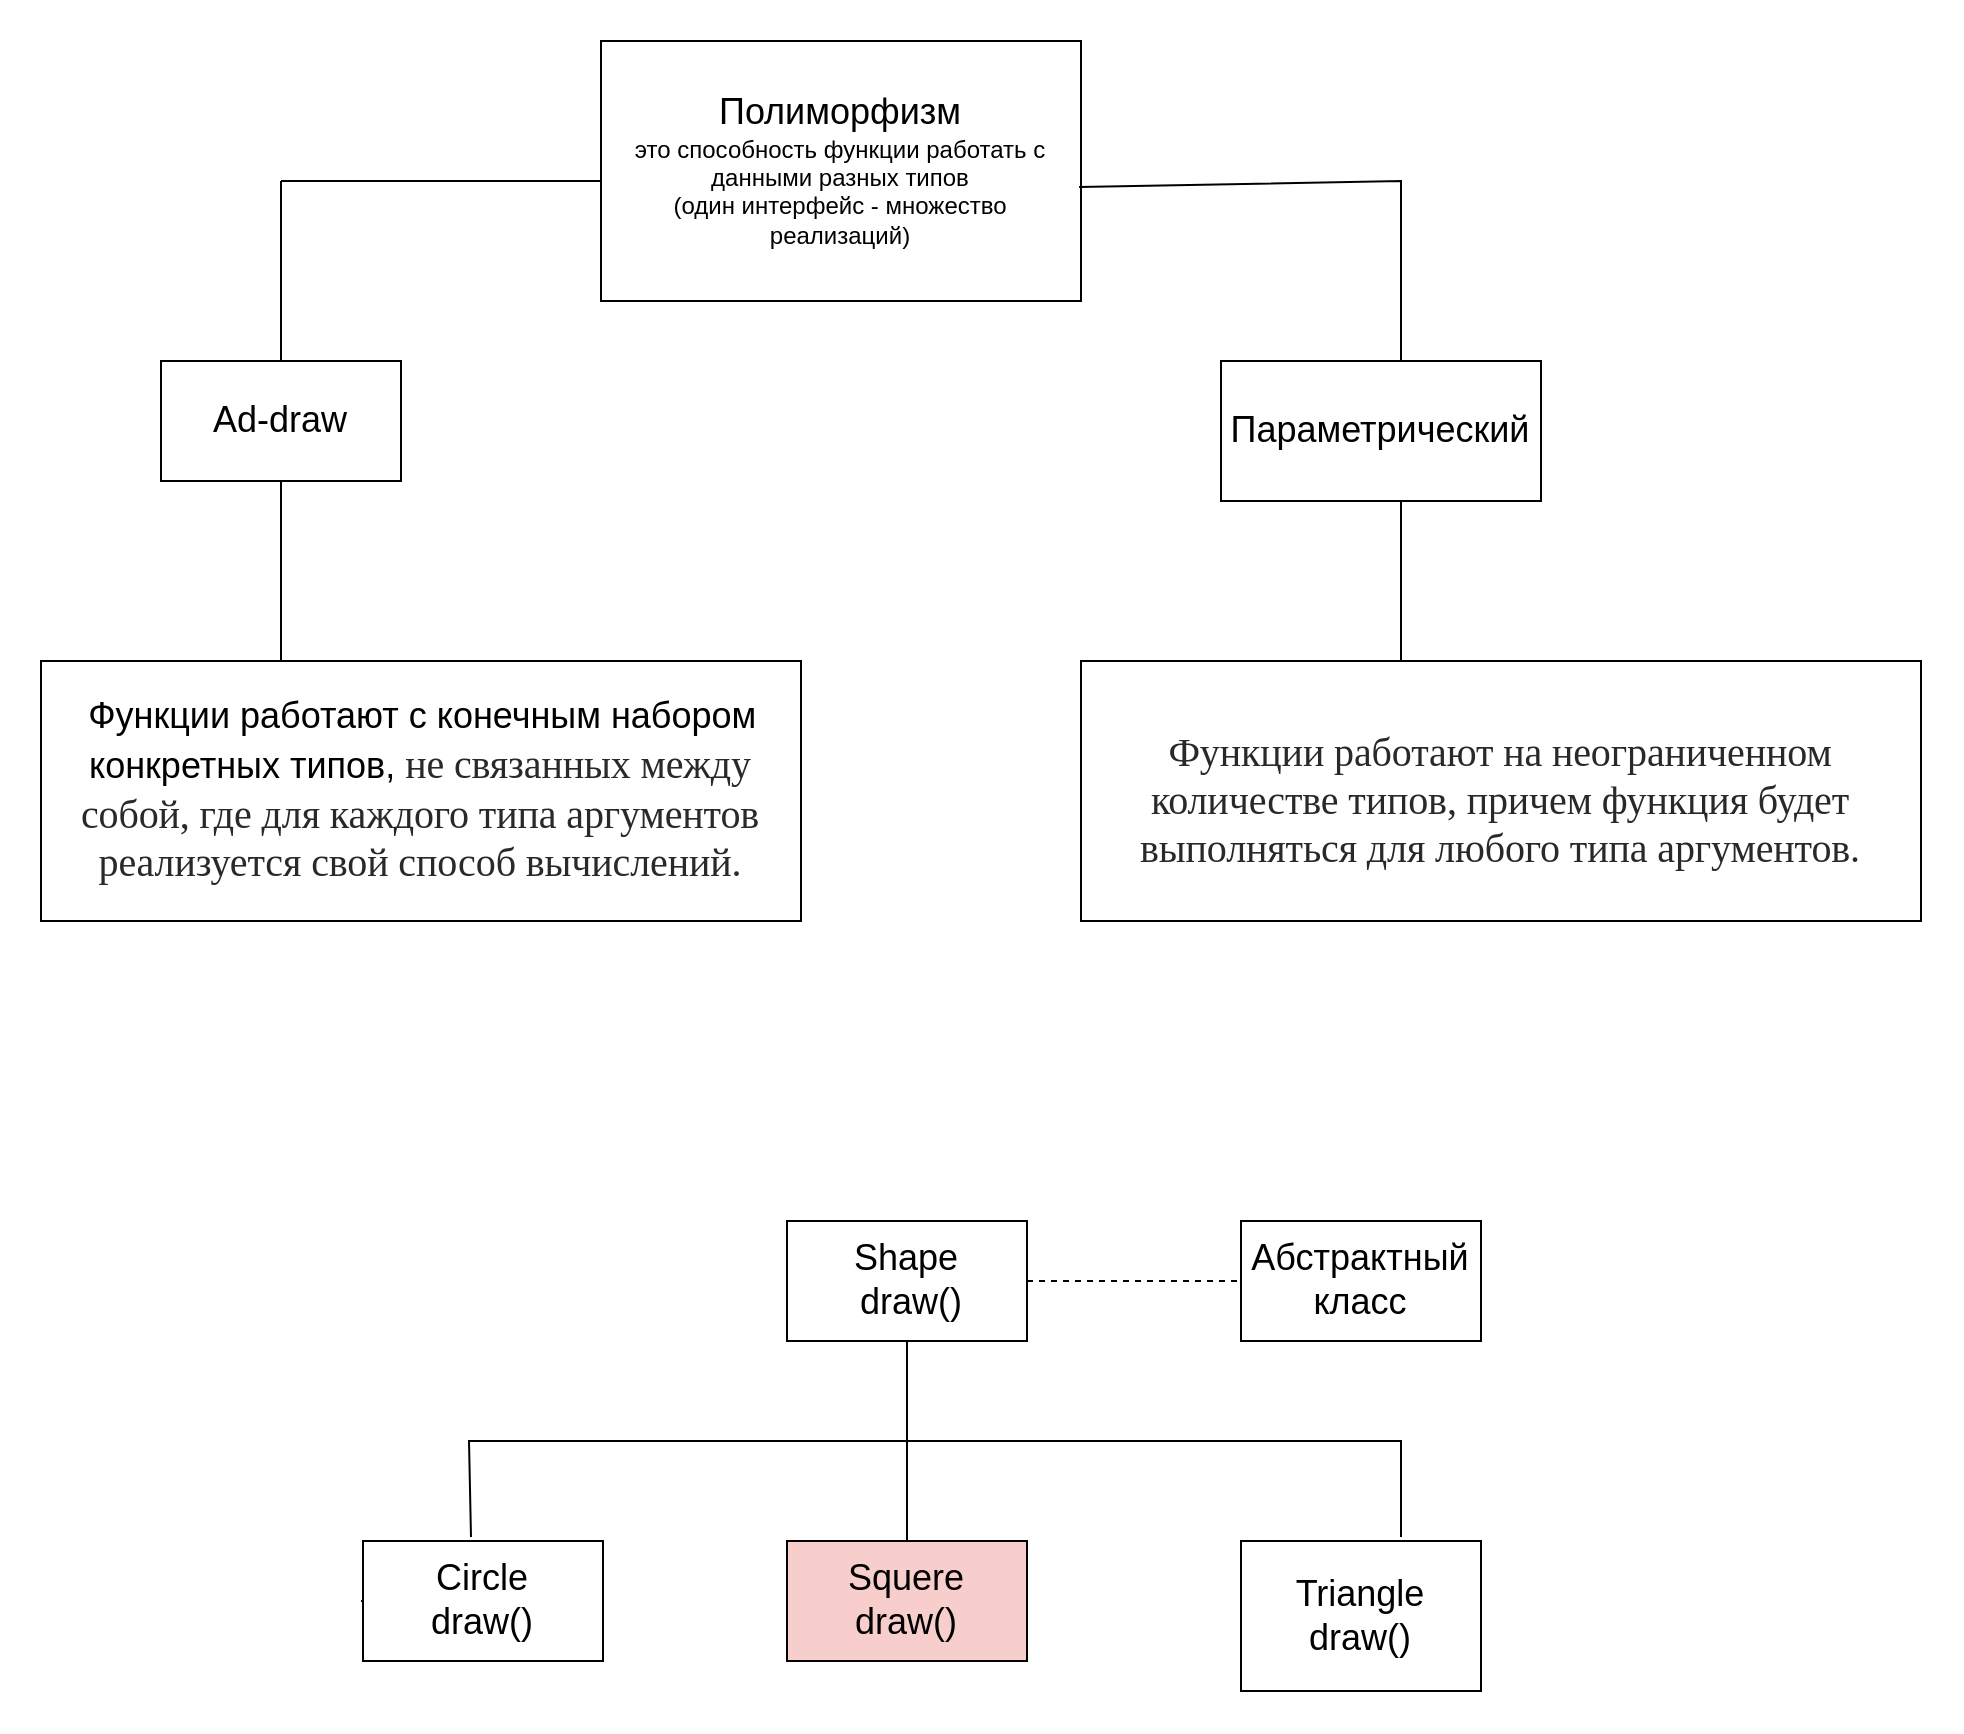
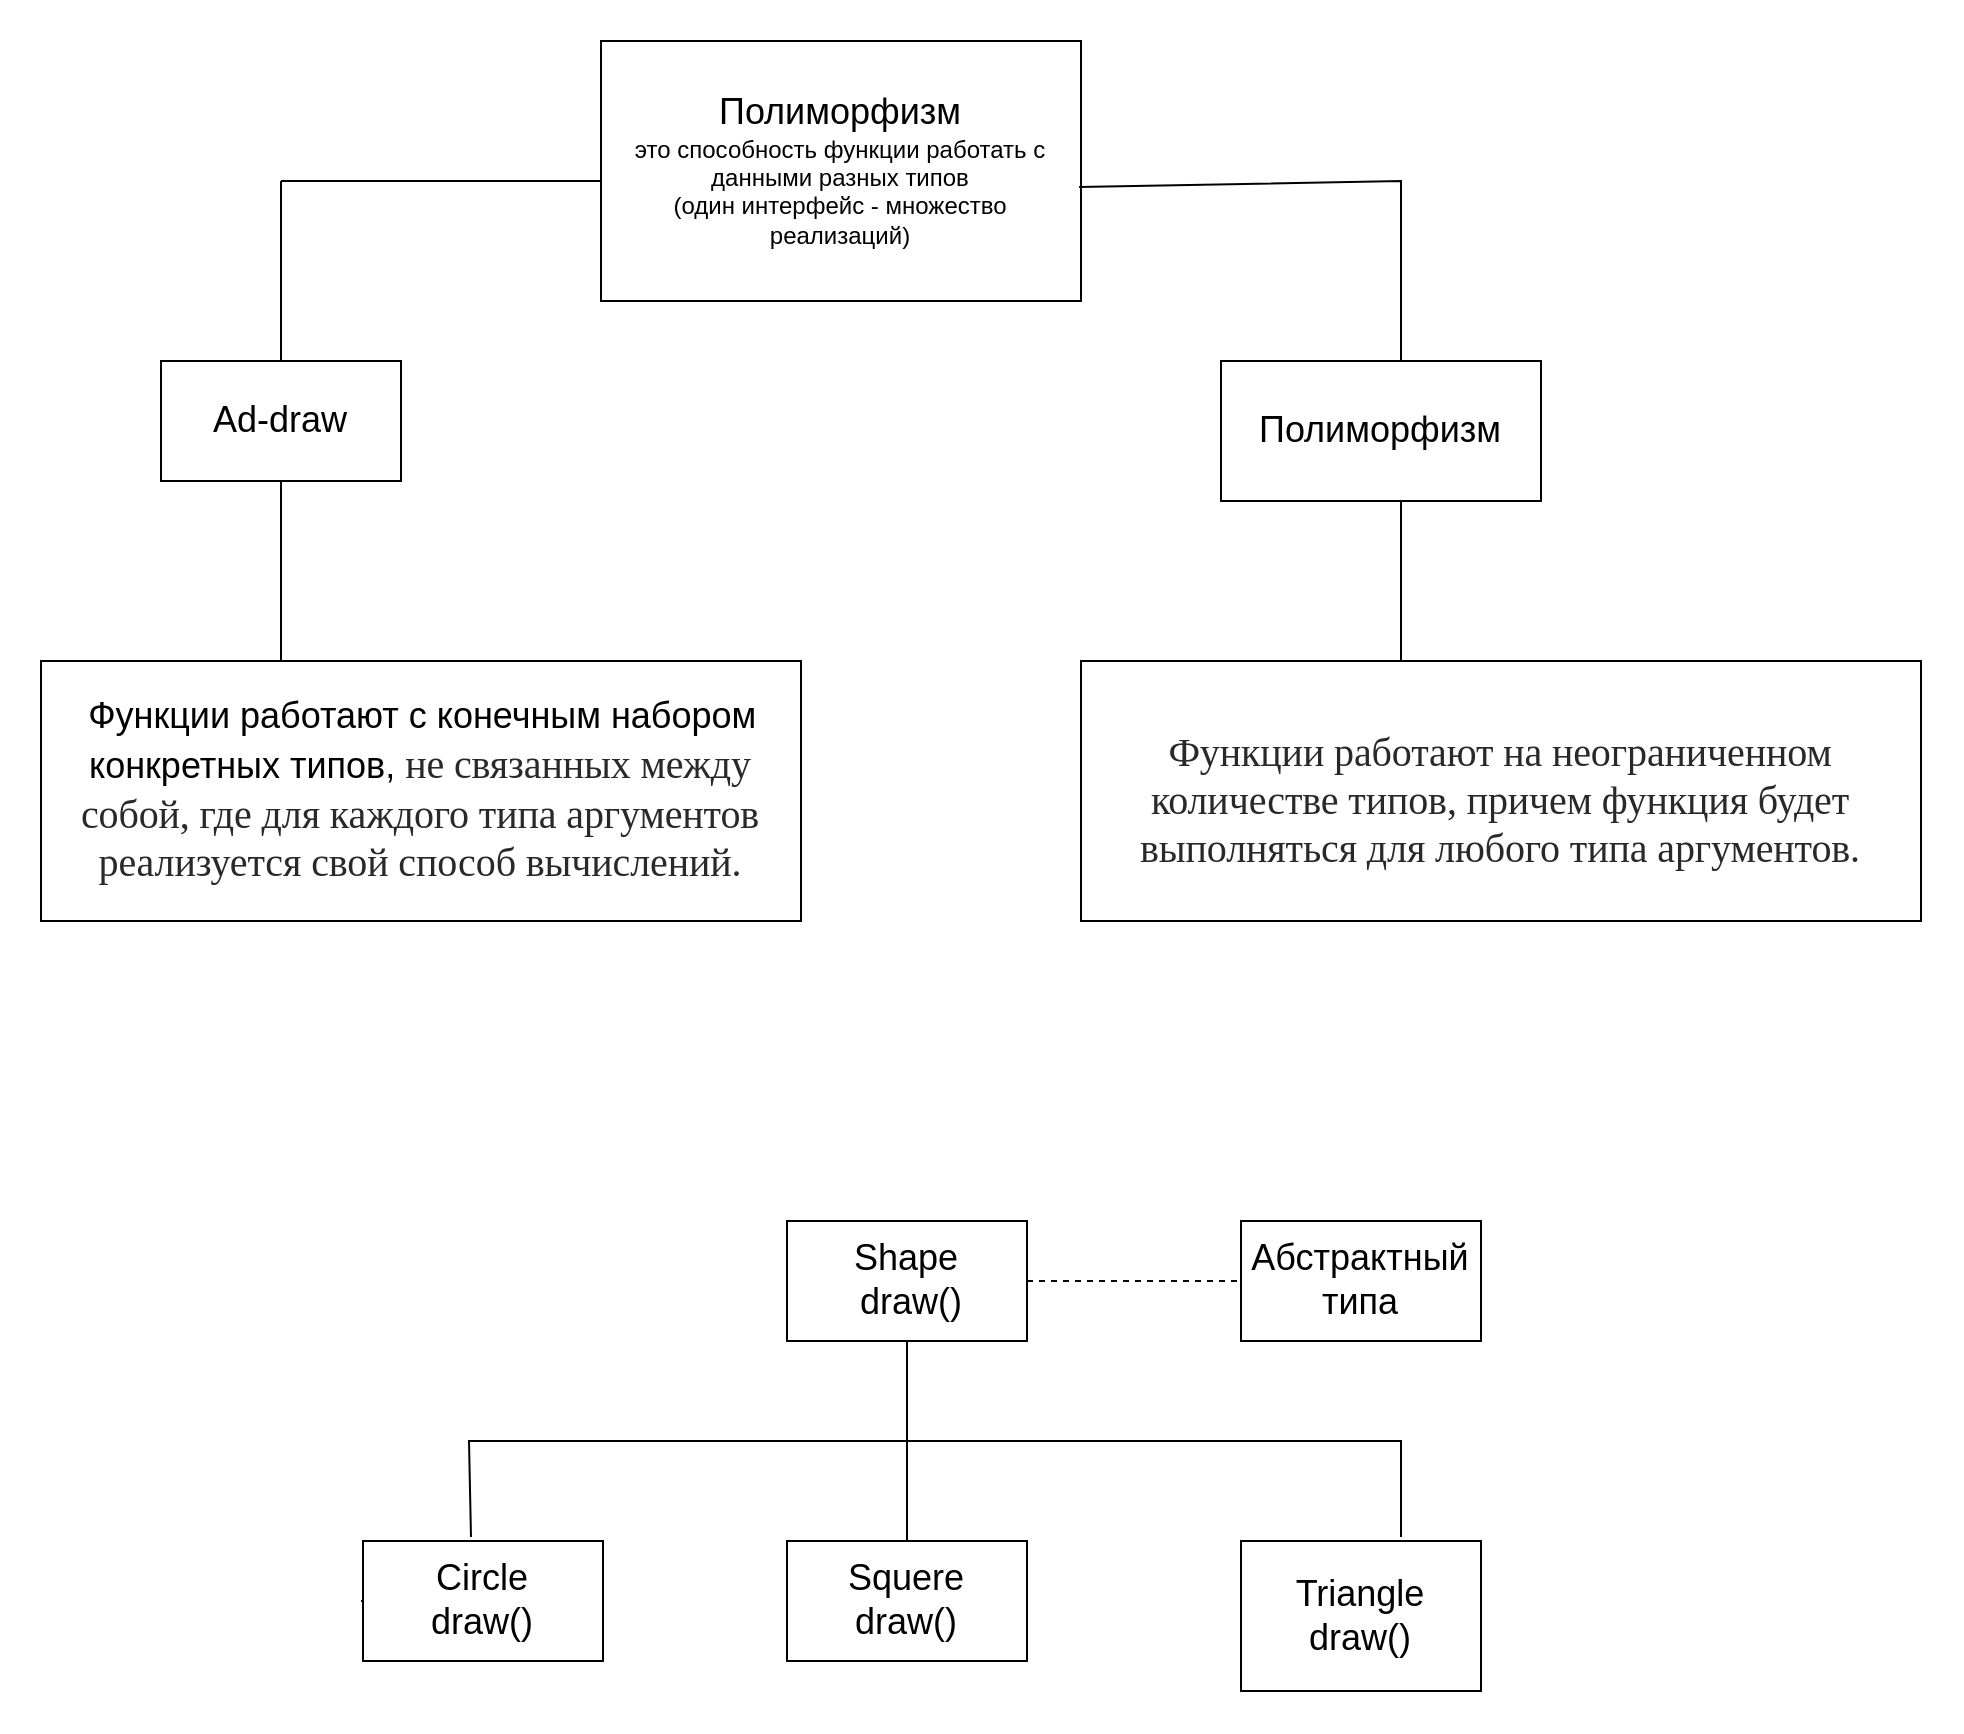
  <mxCell id="0" />
  <mxCell id="1" parent="0" />
  <mxCell id="2" value="" style="endArrow=none;html=1;rounded=0;fontSize=18;exitX=1;exitY=0.5;exitDx=0;exitDy=0;" edge="1" parent="1" source="18"><mxGeometry width="50" height="50" relative="1" as="geometry"><mxPoint x="550" y="710" as="sourcePoint" /><mxPoint x="180" y="800" as="targetPoint" /><Array as="points"><mxPoint x="180" y="800" /></Array></mxGeometry></mxCell>
  <mxCell id="3" value="&lt;font style=&quot;font-size: 18px;&quot;&gt;Полиморфизм&lt;/font&gt;&lt;br&gt;это способность функции работать с данными разных типов&lt;br&gt;(один интерфейс - множество реализаций)" style="rounded=0;whiteSpace=wrap;html=1;" vertex="1" parent="1"><mxGeometry x="300" y="20" width="240" height="130" as="geometry" /></mxCell>
  <mxCell id="4" value="" style="endArrow=none;html=1;rounded=0;fontSize=18;" edge="1" parent="1"><mxGeometry width="50" height="50" relative="1" as="geometry"><mxPoint x="140" y="90" as="sourcePoint" /><mxPoint x="300" y="90" as="targetPoint" /></mxGeometry></mxCell>
  <mxCell id="5" value="" style="endArrow=none;html=1;rounded=0;fontSize=18;" edge="1" parent="1"><mxGeometry width="50" height="50" relative="1" as="geometry"><mxPoint x="140" y="180" as="sourcePoint" /><mxPoint x="140" y="90" as="targetPoint" /><Array as="points"><mxPoint x="140" y="150" /></Array></mxGeometry></mxCell>
  <mxCell id="6" value="" style="endArrow=none;html=1;rounded=0;fontSize=18;entryX=0.996;entryY=0.562;entryDx=0;entryDy=0;entryPerimeter=0;" edge="1" parent="1" target="3"><mxGeometry width="50" height="50" relative="1" as="geometry"><mxPoint x="700" y="180" as="sourcePoint" /><mxPoint x="460" y="180" as="targetPoint" /><Array as="points"><mxPoint x="700" y="90" /></Array></mxGeometry></mxCell>
  <mxCell id="7" value="Ad-draw" style="rounded=0;whiteSpace=wrap;html=1;fontSize=18;" vertex="1" parent="1"><mxGeometry x="80" y="180" width="120" height="60" as="geometry" /></mxCell>
- <mxCell id="8" value="Параметрический" style="rounded=0;whiteSpace=wrap;html=1;fontSize=18;" vertex="1" parent="1"><mxGeometry x="610" y="180" width="160" height="70" as="geometry" /></mxCell>
+ <mxCell id="8" value="Полиморфизм" style="rounded=0;whiteSpace=wrap;html=1;fontSize=18;" vertex="1" parent="1"><mxGeometry x="610" y="180" width="160" height="70" as="geometry" /></mxCell>
  <mxCell id="9" value="" style="endArrow=none;html=1;rounded=0;fontSize=8;" edge="1" parent="1"><mxGeometry width="50" height="50" relative="1" as="geometry"><mxPoint x="700" y="330" as="sourcePoint" /><mxPoint x="700" y="250" as="targetPoint" /><Array as="points"><mxPoint x="700" y="250" /></Array></mxGeometry></mxCell>
  <mxCell id="10" value="&lt;br&gt;&lt;span style=&quot;color: rgb(41, 41, 41); font-family: source-serif-pro, Georgia, Cambria, &amp;quot;Times New Roman&amp;quot;, Times, serif; font-size: 20px; font-style: normal; font-variant-ligatures: normal; font-variant-caps: normal; font-weight: 400; letter-spacing: -0.06px; orphans: 2; text-align: left; text-indent: 0px; text-transform: none; widows: 2; word-spacing: 0px; -webkit-text-stroke-width: 0px; background-color: rgb(255, 255, 255); text-decoration-thickness: initial; text-decoration-style: initial; text-decoration-color: initial; float: none; display: inline !important;&quot;&gt;Функции работают на неограниченном количестве типов, причем функция будет выполняться для любого типа аргументов.&lt;/span&gt;&lt;br&gt;" style="rounded=0;whiteSpace=wrap;html=1;fontSize=8;" vertex="1" parent="1"><mxGeometry x="540" y="330" width="420" height="130" as="geometry" /></mxCell>
  <mxCell id="11" value="" style="endArrow=none;html=1;rounded=0;fontSize=8;" edge="1" parent="1"><mxGeometry width="50" height="50" relative="1" as="geometry"><mxPoint x="140" y="330" as="sourcePoint" /><mxPoint x="140" y="240" as="targetPoint" /><Array as="points"><mxPoint x="140" y="240" /></Array></mxGeometry></mxCell>
  <mxCell id="12" value="&amp;nbsp;&lt;font style=&quot;font-size: 18px;&quot;&gt;Ф&lt;/font&gt;&lt;font style=&quot;font-size: 18px;&quot;&gt;ункции работают с конечным набором конкретных типов,&lt;/font&gt;&lt;span style=&quot;box-sizing: inherit; font-weight: 700; font-family: source-serif-pro, Georgia, Cambria, &amp;quot;Times New Roman&amp;quot;, Times, serif; color: rgb(41, 41, 41); font-size: 20px; letter-spacing: -0.06px; text-align: left; background-color: rgb(255, 255, 255);&quot; class=&quot;ih hj&quot;&gt;&amp;nbsp;&lt;/span&gt;&lt;span style=&quot;color: rgb(41, 41, 41); font-family: source-serif-pro, Georgia, Cambria, &amp;quot;Times New Roman&amp;quot;, Times, serif; font-size: 20px; letter-spacing: -0.06px; text-align: left; background-color: rgb(255, 255, 255);&quot;&gt;не связанных между собой, где для каждого типа аргументов реализуется свой способ вычислений.&lt;/span&gt;" style="rounded=0;whiteSpace=wrap;html=1;fontSize=8;" vertex="1" parent="1"><mxGeometry y="330" width="380" height="130" as="geometry" x="20" /></mxCell>
  <mxCell id="13" value="Shape&lt;br&gt;&amp;nbsp; draw()&amp;nbsp;&lt;br&gt;" style="rounded=0;whiteSpace=wrap;html=1;fontSize=18;" vertex="1" parent="1"><mxGeometry x="393" y="610" width="120" height="60" as="geometry" /></mxCell>
  <mxCell id="14" value="" style="endArrow=none;dashed=1;html=1;rounded=0;fontSize=18;" edge="1" parent="1"><mxGeometry width="50" height="50" relative="1" as="geometry"><mxPoint x="513" y="640" as="sourcePoint" /><mxPoint x="620" y="640" as="targetPoint" /></mxGeometry></mxCell>
- <mxCell id="15" value="Абстрактный класс" style="rounded=0;whiteSpace=wrap;html=1;fontSize=18;" vertex="1" parent="1"><mxGeometry x="620" y="610" width="120" height="60" as="geometry" /></mxCell>
- <mxCell id="16" value="Squere&lt;br&gt;draw()" style="rounded=0;whiteSpace=wrap;html=1;fontSize=18;fillColor=#f8cecc;" vertex="1" parent="1"><mxGeometry x="393" y="770" width="120" height="60" as="geometry" /></mxCell>
+ <mxCell id="15" value="Абстрактный типа" style="rounded=0;whiteSpace=wrap;html=1;fontSize=18;" vertex="1" parent="1"><mxGeometry x="620" y="610" width="120" height="60" as="geometry" /></mxCell>
+ <mxCell id="16" value="Squere&lt;br&gt;draw()" style="rounded=0;whiteSpace=wrap;html=1;fontSize=18;" vertex="1" parent="1"><mxGeometry x="393" y="770" width="120" height="60" as="geometry" /></mxCell>
  <mxCell id="17" value="Triangle&lt;br&gt;draw()" style="rounded=0;whiteSpace=wrap;html=1;fontSize=18;" vertex="1" parent="1"><mxGeometry x="620" y="770" width="120" height="75" as="geometry" /></mxCell>
  <mxCell id="18" value="&amp;nbsp; &amp;nbsp;Circle&amp;nbsp; &amp;nbsp;&lt;br&gt;draw()" style="rounded=0;whiteSpace=wrap;html=1;fontSize=18;" vertex="1" parent="1"><mxGeometry x="181" y="770" width="120" height="60" as="geometry" /></mxCell>
  <mxCell id="19" value="" style="endArrow=none;html=1;rounded=0;fontSize=18;entryX=0.5;entryY=1;entryDx=0;entryDy=0;exitX=0.5;exitY=0;exitDx=0;exitDy=0;" edge="1" parent="1" source="16" target="13"><mxGeometry width="50" height="50" relative="1" as="geometry"><mxPoint x="450" y="760" as="sourcePoint" /><mxPoint x="600" y="760" as="targetPoint" /><Array as="points" /></mxGeometry></mxCell>
  <mxCell id="20" value="" style="endArrow=none;html=1;rounded=0;fontSize=18;exitX=0.45;exitY=-0.033;exitDx=0;exitDy=0;exitPerimeter=0;" edge="1" parent="1" source="18"><mxGeometry width="50" height="50" relative="1" as="geometry"><mxPoint x="550" y="810" as="sourcePoint" /><mxPoint x="700" y="730" as="targetPoint" /><Array as="points"><mxPoint x="234" y="720" /><mxPoint x="460" y="720" /><mxPoint x="700" y="720" /><mxPoint x="700" y="768" /></Array></mxGeometry></mxCell>
